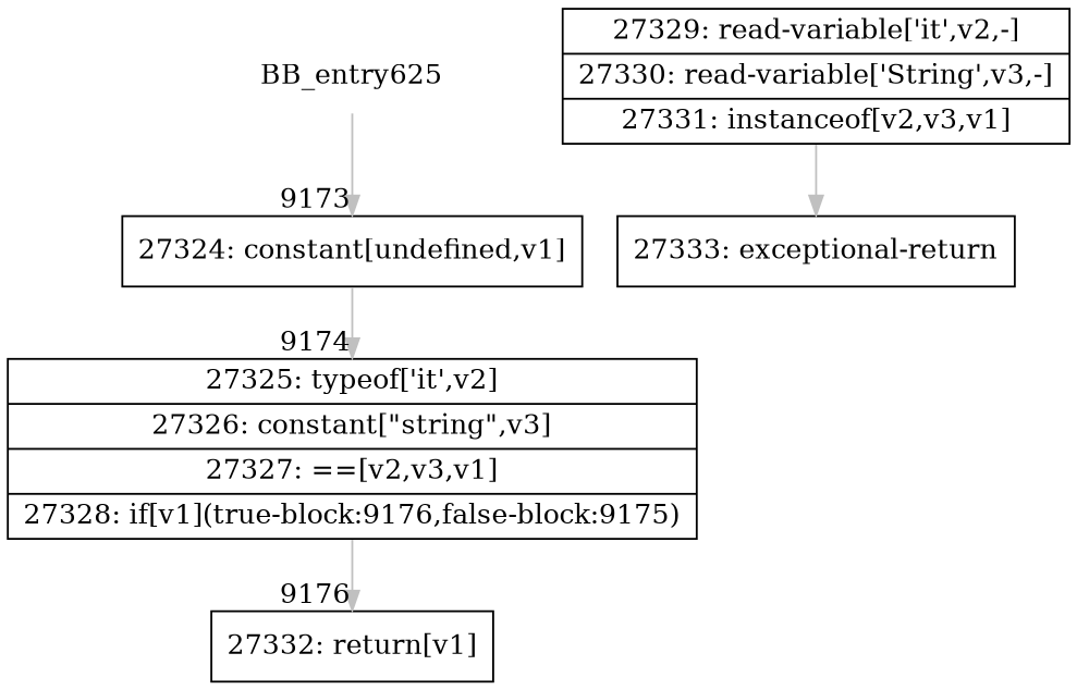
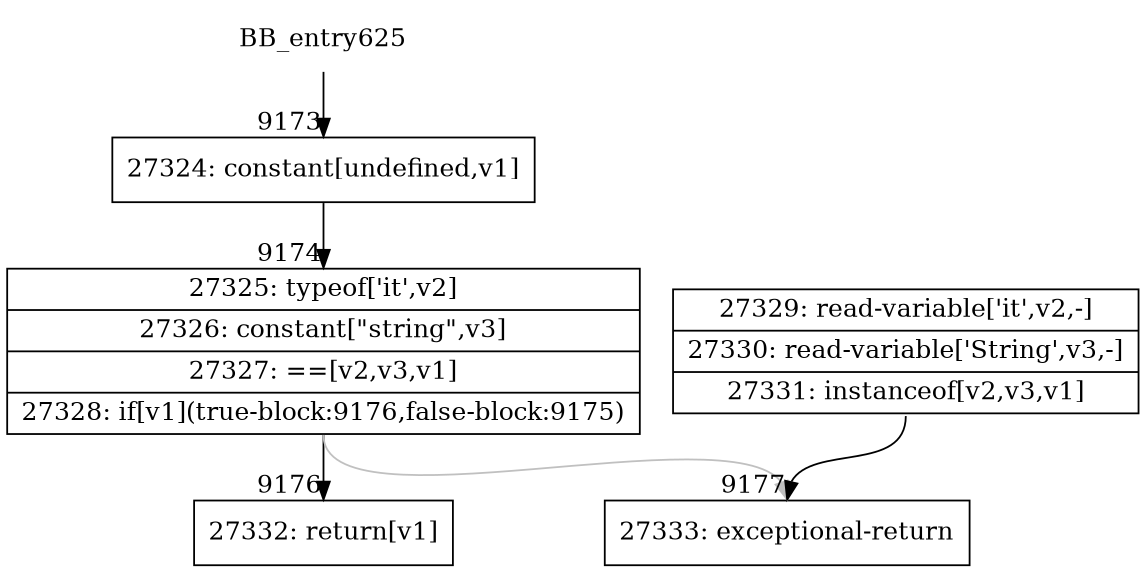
  digraph {
    rankdir=TD
    node [shape=record]
    edge [headport=n tailport=s]
    BB_entry625 [shape=none]
    n2 [label="{27324: constant[undefined,v1]}"]
    n3 [label="{27325: typeof['it',v2]|27326: constant[\"string\",v3]|27327: ==[v2,v3,v1]|27328: if[v1](true-block:9176,false-block:9175)}"]
    n4 [label="{27332: return[v1]}"]
    n5 [label="{27333: exceptional-return}"]
    n6 [label="{27329: read-variable['it',v2,-]|27330: read-variable['String',v3,-]|27331: instanceof[v2,v3,v1]}"]
-   BB_entry625 -> n2 [headlabel="    9173" color=gray]
-   n2 -> n3 [headlabel="      9174" color=gray]
-   n3 -> n4 [headlabel="      9176" color=gray]
-   n6 -> n5 [color=gray]
+   BB_entry625 -> n2 [headlabel="    9173"]
+   n2 -> n3 [headlabel="      9174"]
+   n3 -> n4 [headlabel="      9176"]
+   n3 -> n5 [color=gray headlabel="      9177"]
+   n6 -> n5 [color=black]
  }
